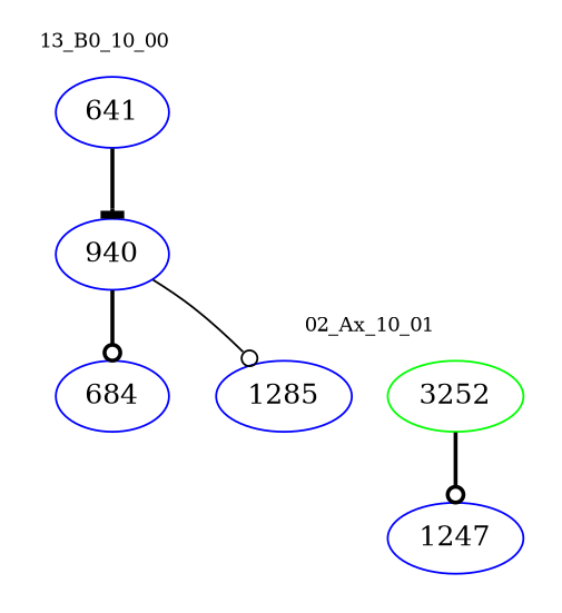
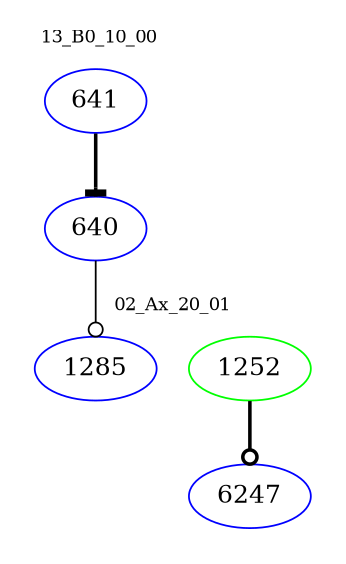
  digraph {
    node [color=blue]
    edge [arrowhead=odot color=black style=bold]
-   n1 [color=green label=3252]
-   n2 [label=1247]
+   n1 [color=green label=1252]
+   n2 [label=6247]
    n3 [label=1285]
    n4 [label=641]
-   n5 [label=940]
-   n6 [label=684]
+   n5 [label=640]
    subgraph cluster_1 {
      color=white
      fontsize=10
-     label="02_Ax_10_01"
+     label="02_Ax_20_01"
      n1
      n2
      n3
    }
    subgraph cluster_2 {
      color=white
      fontsize=10
      label="13_B0_10_00"
      n4
      n5
-     n6
    }
    n1 -> n2
    n4 -> n5 [arrowhead=tee]
    n5 -> n3 [style=solid]
-   n5 -> n6
  }
